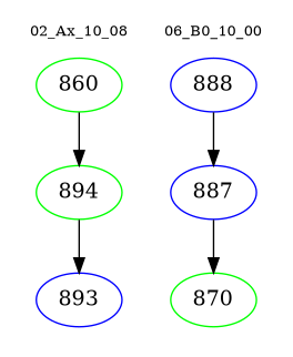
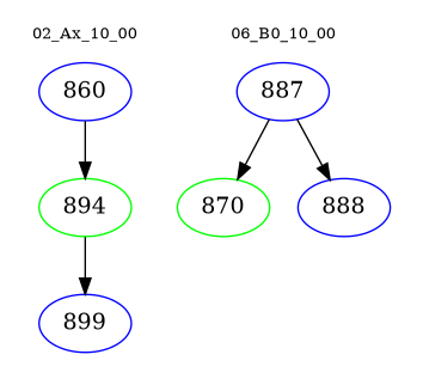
  digraph {
    node [color=green]
    edge [color=black]
    n1 [label=894]
-   n2 [label=860]
-   n3 [color=blue label=893]
+   n2 [color=blue label=860]
+   n3 [color=blue label=899]
    n4 [color=blue label=887]
    n5 [label=870]
    n6 [color=blue label=888]
    subgraph cluster_1 {
      color=white
      fontsize=10
-     label="02_Ax_10_08"
+     label="02_Ax_10_00"
      n1
      n2
      n3
    }
    subgraph cluster_2 {
      color=white
      fontsize=10
      label="06_B0_10_00"
      n4
      n5
      n6
    }
    n1 -> n3
    n2 -> n1
    n4 -> n5
-   n6 -> n4
+   n4 -> n6
  }
